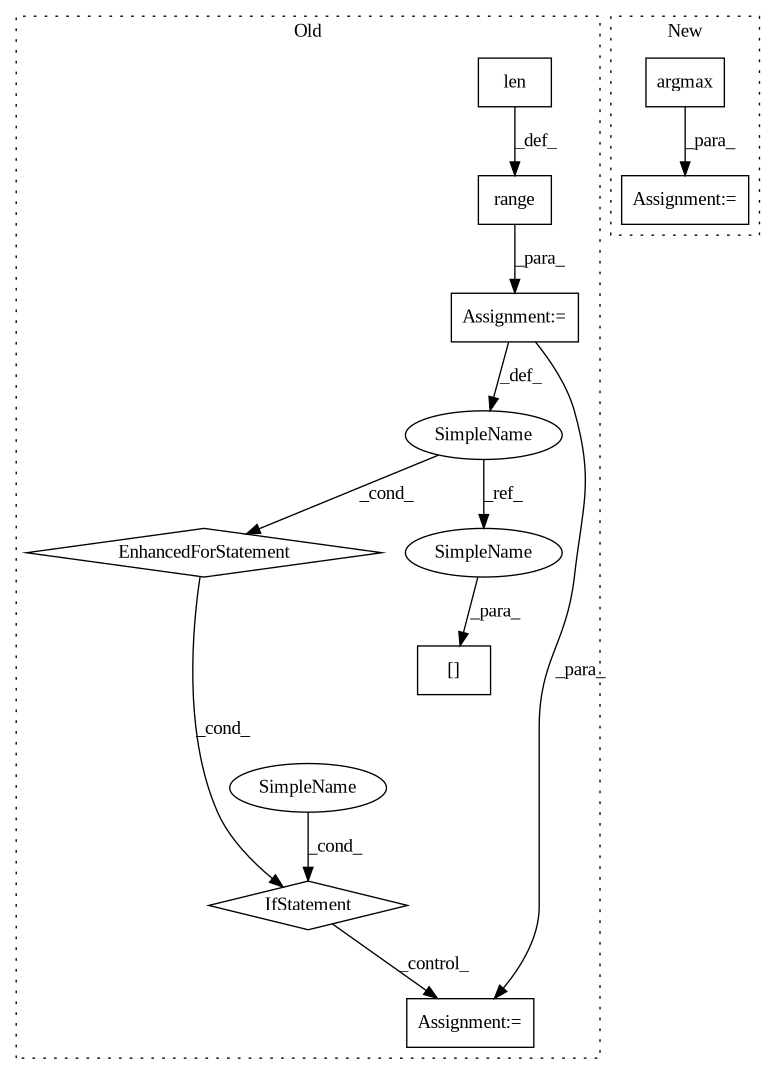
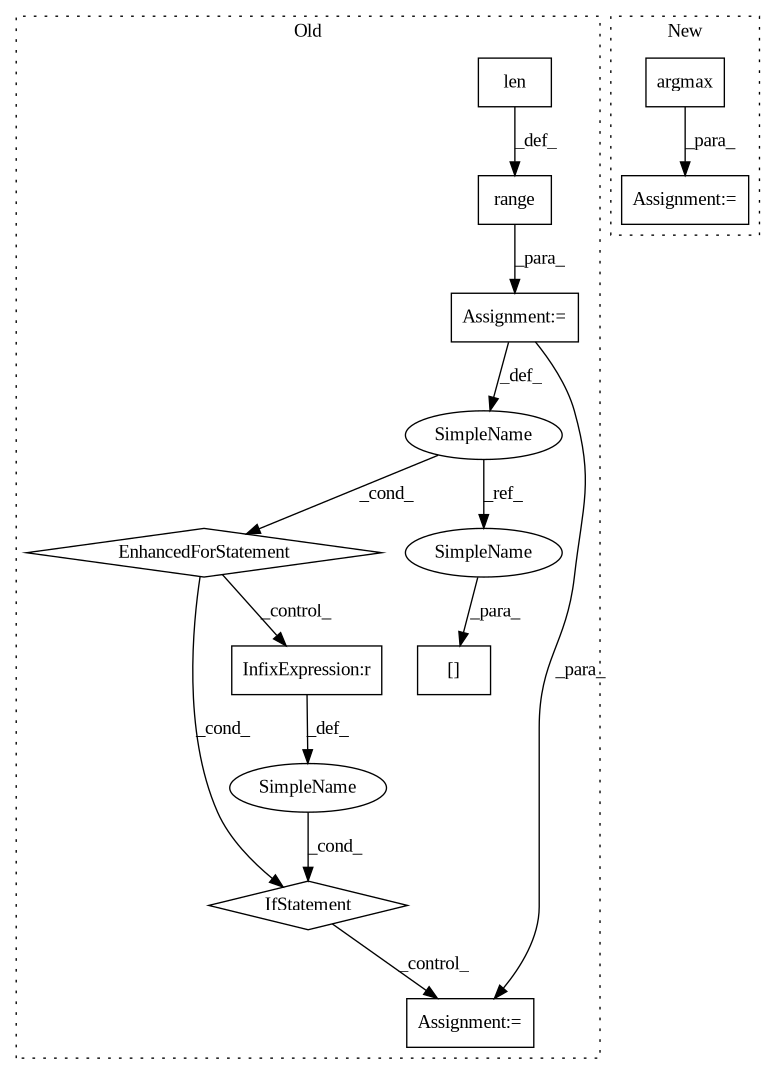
  digraph {
    fontname="Liberation Serif"
    node [a=32 fontname="Liberation Serif" l="7,1" s="5166,5255" shape=box]
    edge [fontname="Liberation Serif"]
    n1 [l="6,1" label=range s="5235,5254"]
    n2 [a=2 label="[]" s="5267,5279"]
    n3 [a=7 l="57,2" label="Assignment:="]
    n4 [a=70 l="57,2" label=EnhancedForStatement shape=diamond]
    n5 [a=42 l=5 label=SimpleName s=5227 shape=ellipse]
    n6 [a=7 l=1 label="Assignment:=" s=5700]
    n7 [l="4,1" label=len s="5243,5253"]
    n8 [a=25 l="4,2" label=IfStatement s="5577,5608" shape=diamond]
    n9 [a=42 label=SimpleName shape=ellipse l="" s=""]
+   n10 [a=27 l=3 label="InfixExpression:r" s=5589]
    n11 [a=42 l=5 label=SimpleName s=5274 shape=ellipse]
    n12 [label=argmax s="5590,5623"]
    n13 [a=7 l=1 label="Assignment:=" s=5583]
    subgraph cluster_1 {
      label=Old
      style=dotted
      n1
      n2
      n3
      n4
      n5
      n6
      n7
      n8
      n9
+     n10
      n11
    }
    subgraph cluster_2 {
      label=New
      style=dotted
      n12
      n13
    }
    n1 -> n3 [label=_para_]
    n3 -> n5 [label=_def_]
    n3 -> n6 [label=_para_]
    n4 -> n8 [label=_cond_]
+   n4 -> n10 [label=_control_]
    n5 -> n4 [label=_cond_]
    n5 -> n11 [label=_ref_]
    n7 -> n1 [label=_def_]
    n8 -> n6 [label=_control_]
    n9 -> n8 [label=_cond_]
+   n10 -> n9 [label=_def_]
    n11 -> n2 [label=_para_]
    n12 -> n13 [label=_para_]
  }
